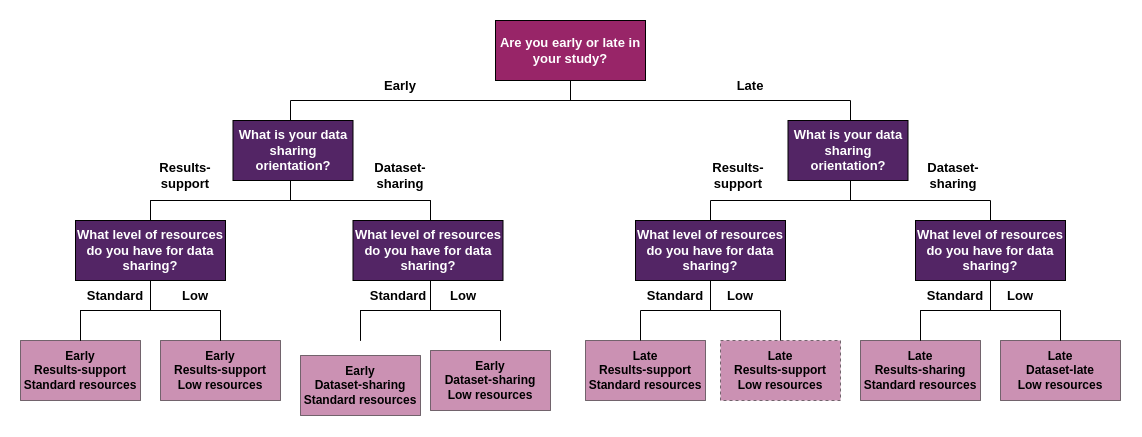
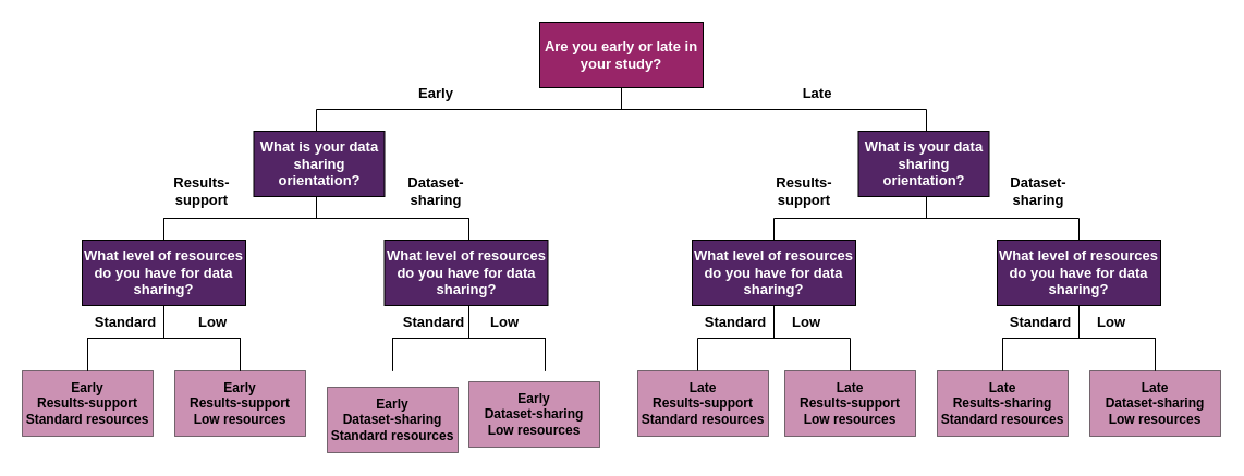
  <mxCell id="0" />
  <mxCell id="1" parent="0" />
  <mxCell id="2" value="Results-support" style="text;strokeColor=none;align=center;fillColor=none;html=1;verticalAlign=middle;whiteSpace=wrap;rounded=0;fontStyle=1;fontSize=13;" parent="1" vertex="1"><mxGeometry x="150" y="160" width="70" height="30" as="geometry" /></mxCell>
  <mxCell id="3" value="Dataset-sharing" style="text;strokeColor=none;align=center;fillColor=none;html=1;verticalAlign=middle;whiteSpace=wrap;rounded=0;fontStyle=1;fontSize=13;" parent="1" vertex="1"><mxGeometry x="360" y="160" width="80" height="30" as="geometry" /></mxCell>
  <mxCell id="4" value="Standard" style="text;strokeColor=none;align=center;fillColor=none;html=1;verticalAlign=middle;whiteSpace=wrap;rounded=0;fontStyle=1;fontSize=13;" parent="1" vertex="1"><mxGeometry x="80" y="280" width="70" height="30" as="geometry" /></mxCell>
  <mxCell id="5" value="Low" style="text;strokeColor=none;align=center;fillColor=none;html=1;verticalAlign=middle;whiteSpace=wrap;rounded=0;fontStyle=1;fontSize=13;" parent="1" vertex="1"><mxGeometry x="160" y="280" width="70" height="30" as="geometry" /></mxCell>
  <mxCell id="6" value="Are you early or late in your study?" style="rounded=0;whiteSpace=wrap;html=1;fontStyle=1;fontSize=13;fillColor=#982568;strokeColor=#000000;fontColor=#FFFFFF;" parent="1" vertex="1"><mxGeometry x="495" y="20" width="150" height="60" as="geometry" /></mxCell>
  <mxCell id="7" value="What is your data sharing orientation?" style="rounded=0;whiteSpace=wrap;html=1;fontStyle=1;fontSize=13;fillColor=#532565;fontColor=#FFFFFF;" parent="1" vertex="1"><mxGeometry x="232.5" y="120" width="120" height="60" as="geometry" /></mxCell>
  <mxCell id="8" value="What is your data sharing orientation?" style="rounded=0;whiteSpace=wrap;html=1;fontStyle=1;fontSize=13;fillColor=#532565;fontColor=#FFFFFF;" parent="1" vertex="1"><mxGeometry x="787.5" y="120" width="120" height="60" as="geometry" /></mxCell>
  <mxCell id="9" value="What level of resources do you have for data sharing?" style="rounded=0;whiteSpace=wrap;html=1;fontStyle=1;fontSize=13;fillColor=#532565;fontColor=#FFFFFF;" parent="1" vertex="1"><mxGeometry x="75" y="220" width="150" height="60" as="geometry" /></mxCell>
  <mxCell id="10" value="" style="strokeWidth=1;html=1;shape=mxgraph.flowchart.annotation_2;align=left;labelPosition=right;pointerEvents=1;direction=south;" parent="1" vertex="1"><mxGeometry x="290" y="80" width="560" height="40" as="geometry" /></mxCell>
  <mxCell id="11" value="" style="strokeWidth=1;html=1;shape=mxgraph.flowchart.annotation_2;align=left;labelPosition=right;pointerEvents=1;direction=south;fillStyle=auto;" parent="1" vertex="1"><mxGeometry x="150" y="180" width="280" height="40" as="geometry" /></mxCell>
  <mxCell id="12" value="" style="strokeWidth=1;html=1;shape=mxgraph.flowchart.annotation_2;align=left;labelPosition=right;pointerEvents=1;direction=south;" parent="1" vertex="1"><mxGeometry x="710" y="180" width="280" height="40" as="geometry" /></mxCell>
  <mxCell id="13" value="" style="edgeStyle=none;html=1;" parent="1" source="16" target="17" edge="1"><mxGeometry relative="1" as="geometry" /></mxCell>
  <mxCell id="14" value="" style="edgeStyle=none;html=1;" parent="1" source="16" target="17" edge="1"><mxGeometry relative="1" as="geometry" /></mxCell>
  <mxCell id="15" value="" style="edgeStyle=none;html=1;" parent="1" source="16" edge="1"><mxGeometry relative="1" as="geometry"><mxPoint x="115" y="340" as="targetPoint" /></mxGeometry></mxCell>
  <mxCell id="16" value="" style="strokeWidth=1;html=1;shape=mxgraph.flowchart.annotation_2;align=left;labelPosition=right;pointerEvents=1;direction=south;shadow=0;strokeColor=default;" parent="1" vertex="1"><mxGeometry x="80" y="280" width="140" height="60" as="geometry" /></mxCell>
  <mxCell id="17" value="Early&lt;br&gt;Results-support&lt;br&gt;Low resources" style="rounded=0;whiteSpace=wrap;html=1;fontStyle=1;fillColor=#982568;opacity=50;" parent="1" vertex="1"><mxGeometry x="160" y="340" width="120" height="60" as="geometry" /></mxCell>
  <mxCell id="18" value="Early&lt;br&gt;Dataset-sharing&lt;br&gt;Standard resources" style="rounded=0;whiteSpace=wrap;html=1;fontStyle=1;fillColor=#982568;opacity=50;" parent="1" vertex="1"><mxGeometry x="300" y="355" width="120" height="60" as="geometry" /></mxCell>
  <mxCell id="19" value="Early&lt;br&gt;Dataset-sharing&lt;br&gt;Low resources" style="rounded=0;whiteSpace=wrap;html=1;fontStyle=1;fillColor=#982568;opacity=50;" parent="1" vertex="1"><mxGeometry x="430" y="350" width="120" height="60" as="geometry" /></mxCell>
  <mxCell id="20" value="Late&lt;br&gt;Results-support&lt;br&gt;Standard resources" style="rounded=0;whiteSpace=wrap;html=1;fontStyle=1;fillColor=#982568;opacity=50;" parent="1" vertex="1"><mxGeometry x="585" y="340" width="120" height="60" as="geometry" /></mxCell>
- <mxCell id="21" value="Late&lt;br&gt;Results-support&lt;br&gt;Low resources" style="rounded=0;whiteSpace=wrap;html=1;fontStyle=1;fillColor=#982568;opacity=50;dashed=1;" parent="1" vertex="1"><mxGeometry x="720" y="340" width="120" height="60" as="geometry" /></mxCell>
+ <mxCell id="21" value="Late&lt;br&gt;Results-support&lt;br&gt;Low resources" style="rounded=0;whiteSpace=wrap;html=1;fontStyle=1;fillColor=#982568;opacity=50;" parent="1" vertex="1"><mxGeometry x="720" y="340" width="120" height="60" as="geometry" /></mxCell>
  <mxCell id="22" value="Late&lt;br&gt;Results-sharing&lt;br&gt;Standard resources" style="rounded=0;whiteSpace=wrap;html=1;fontStyle=1;fillColor=#982568;opacity=50;" parent="1" vertex="1"><mxGeometry x="860" y="340" width="120" height="60" as="geometry" /></mxCell>
- <mxCell id="23" value="Late&lt;br&gt;Dataset-late&lt;br&gt;Low resources" style="rounded=0;whiteSpace=wrap;html=1;fontStyle=1;fillColor=#982568;opacity=50;" parent="1" vertex="1"><mxGeometry x="1000" y="340" width="120" height="60" as="geometry" /></mxCell>
+ <mxCell id="23" value="Late&lt;br&gt;Dataset-sharing&lt;br&gt;Low resources" style="rounded=0;whiteSpace=wrap;html=1;fontStyle=1;fillColor=#982568;opacity=50;" parent="1" vertex="1"><mxGeometry x="1000" y="340" width="120" height="60" as="geometry" /></mxCell>
  <mxCell id="24" value="" style="strokeWidth=1;html=1;shape=mxgraph.flowchart.annotation_2;align=left;labelPosition=right;pointerEvents=1;direction=south;" parent="1" vertex="1"><mxGeometry x="360" y="280" width="140" height="60" as="geometry" /></mxCell>
  <mxCell id="25" value="" style="strokeWidth=1;html=1;shape=mxgraph.flowchart.annotation_2;align=left;labelPosition=right;pointerEvents=1;direction=south;" parent="1" vertex="1"><mxGeometry x="640" y="280" width="140" height="60" as="geometry" /></mxCell>
  <mxCell id="26" value="" style="strokeWidth=1;html=1;shape=mxgraph.flowchart.annotation_2;align=left;labelPosition=right;pointerEvents=1;direction=south;" parent="1" vertex="1"><mxGeometry x="920" y="280" width="140" height="60" as="geometry" /></mxCell>
  <mxCell id="27" value="Early" style="text;strokeColor=none;align=center;fillColor=none;html=1;verticalAlign=middle;whiteSpace=wrap;rounded=0;fontStyle=1;fontSize=13;" parent="1" vertex="1"><mxGeometry x="370" y="70" width="60" height="30" as="geometry" /></mxCell>
  <mxCell id="28" value="Late" style="text;strokeColor=none;align=center;fillColor=none;html=1;verticalAlign=middle;whiteSpace=wrap;rounded=0;fontStyle=1;fontSize=13;" parent="1" vertex="1"><mxGeometry x="720" y="70" width="60" height="30" as="geometry" /></mxCell>
  <mxCell id="29" value="Results-support" style="text;strokeColor=none;align=center;fillColor=none;html=1;verticalAlign=middle;whiteSpace=wrap;rounded=0;fontStyle=1;fontSize=13;" parent="1" vertex="1"><mxGeometry x="702.5" y="160" width="70" height="30" as="geometry" /></mxCell>
  <mxCell id="30" value="Dataset-sharing" style="text;strokeColor=none;align=center;fillColor=none;html=1;verticalAlign=middle;whiteSpace=wrap;rounded=0;fontStyle=1;fontSize=13;" parent="1" vertex="1"><mxGeometry x="912.5" y="160" width="80" height="30" as="geometry" /></mxCell>
  <mxCell id="31" value="Standard" style="text;strokeColor=none;align=center;fillColor=none;html=1;verticalAlign=middle;whiteSpace=wrap;rounded=0;fontStyle=1;fontSize=13;" parent="1" vertex="1"><mxGeometry x="362.5" y="280" width="70" height="30" as="geometry" /></mxCell>
  <mxCell id="32" value="Low" style="text;strokeColor=none;align=center;fillColor=none;html=1;verticalAlign=middle;whiteSpace=wrap;rounded=0;fontStyle=1;fontSize=13;" parent="1" vertex="1"><mxGeometry x="427.5" y="280" width="70" height="30" as="geometry" /></mxCell>
  <mxCell id="33" value="Standard" style="text;strokeColor=none;align=center;fillColor=none;html=1;verticalAlign=middle;whiteSpace=wrap;rounded=0;fontStyle=1;fontSize=13;" parent="1" vertex="1"><mxGeometry x="640" y="280" width="70" height="30" as="geometry" /></mxCell>
  <mxCell id="34" value="Low" style="text;strokeColor=none;align=center;fillColor=none;html=1;verticalAlign=middle;whiteSpace=wrap;rounded=0;fontStyle=1;fontSize=13;" parent="1" vertex="1"><mxGeometry x="705" y="280" width="70" height="30" as="geometry" /></mxCell>
  <mxCell id="35" value="Standard" style="text;strokeColor=none;align=center;fillColor=none;html=1;verticalAlign=middle;whiteSpace=wrap;rounded=0;fontStyle=1;fontSize=13;" parent="1" vertex="1"><mxGeometry x="920" y="280" width="70" height="30" as="geometry" /></mxCell>
  <mxCell id="36" value="Low" style="text;strokeColor=none;align=center;fillColor=none;html=1;verticalAlign=middle;whiteSpace=wrap;rounded=0;fontStyle=1;fontSize=13;" parent="1" vertex="1"><mxGeometry x="985" y="280" width="70" height="30" as="geometry" /></mxCell>
  <mxCell id="37" value="Early&lt;br&gt;Results-support&lt;br&gt;Standard resources" style="rounded=0;whiteSpace=wrap;html=1;fontStyle=1;fillColor=#982568;opacity=50;" parent="1" vertex="1"><mxGeometry x="20" y="340" width="120" height="60" as="geometry" /></mxCell>
  <mxCell id="38" value="" style="strokeWidth=1;html=1;shape=mxgraph.flowchart.annotation_2;align=left;labelPosition=right;pointerEvents=1;direction=south;shadow=0;strokeColor=default;" parent="1" vertex="1"><mxGeometry x="80" y="280" width="140" height="60" as="geometry" /></mxCell>
  <mxCell id="39" value="" style="strokeWidth=1;html=1;shape=mxgraph.flowchart.annotation_2;align=left;labelPosition=right;pointerEvents=1;direction=south;" parent="1" vertex="1"><mxGeometry x="360" y="280" width="140" height="60" as="geometry" /></mxCell>
  <mxCell id="40" value="" style="strokeWidth=1;html=1;shape=mxgraph.flowchart.annotation_2;align=left;labelPosition=right;pointerEvents=1;direction=south;fontSize=13;" parent="1" vertex="1"><mxGeometry x="360" y="280" width="140" height="60" as="geometry" /></mxCell>
  <mxCell id="41" value="" style="strokeWidth=1;html=1;shape=mxgraph.flowchart.annotation_2;align=left;labelPosition=right;pointerEvents=1;direction=south;" parent="1" vertex="1"><mxGeometry x="920" y="280" width="140" height="60" as="geometry" /></mxCell>
  <mxCell id="42" value="" style="strokeWidth=1;html=1;shape=mxgraph.flowchart.annotation_2;align=left;labelPosition=right;pointerEvents=1;direction=south;fillStyle=auto;" parent="1" vertex="1"><mxGeometry x="150" y="180" width="280" height="40" as="geometry" /></mxCell>
  <mxCell id="43" value="" style="strokeWidth=1;html=1;shape=mxgraph.flowchart.annotation_2;align=left;labelPosition=right;pointerEvents=1;direction=south;shadow=0;strokeColor=default;" parent="1" vertex="1"><mxGeometry x="80" y="280" width="140" height="60" as="geometry" /></mxCell>
  <mxCell id="44" value="What level of resources do you have for data sharing?" style="rounded=0;whiteSpace=wrap;html=1;fontStyle=1;fontSize=13;fillColor=#532565;fontColor=#FFFFFF;" vertex="1" parent="1"><mxGeometry x="352.5" y="220" width="150" height="60" as="geometry" /></mxCell>
  <mxCell id="45" value="What level of resources do you have for data sharing?" style="rounded=0;whiteSpace=wrap;html=1;fontStyle=1;fontSize=13;fillColor=#532565;fontColor=#FFFFFF;" vertex="1" parent="1"><mxGeometry x="635" y="220" width="150" height="60" as="geometry" /></mxCell>
  <mxCell id="46" value="What level of resources do you have for data sharing?" style="rounded=0;whiteSpace=wrap;html=1;fontStyle=1;fontSize=13;fillColor=#532565;fontColor=#FFFFFF;" vertex="1" parent="1"><mxGeometry x="915" y="220" width="150" height="60" as="geometry" /></mxCell>
